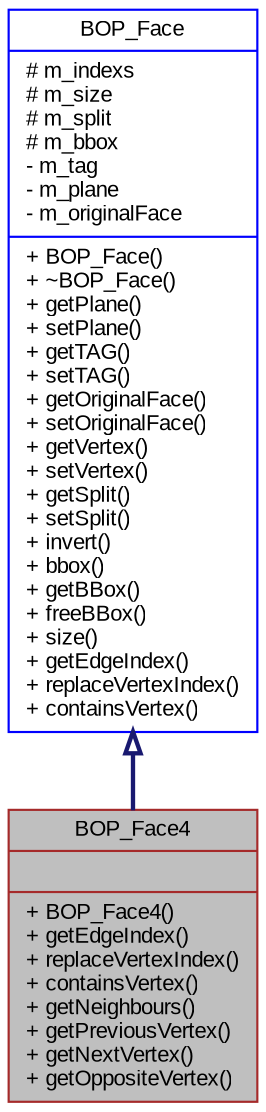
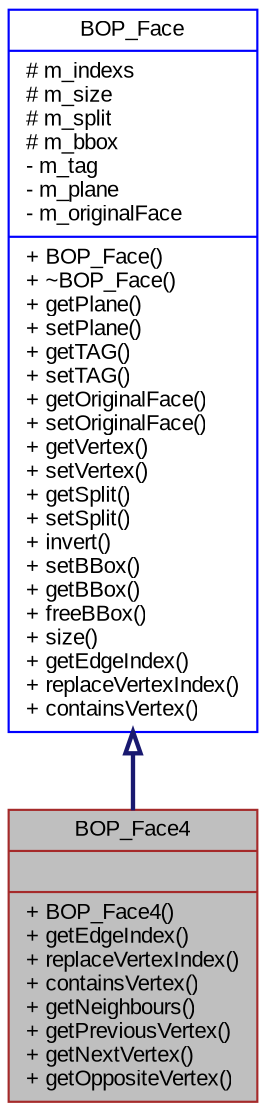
  digraph {
    fontname="Liberation Sans"
    node [fontname="Liberation Sans" fontsize=10 shape=record style=filled]
    n1 [color=brown fillcolor=grey75 fontcolor=black height=0.2 label="{BOP_Face4\n||+ BOP_Face4()\l+ getEdgeIndex()\l+ replaceVertexIndex()\l+ containsVertex()\l+ getNeighbours()\l+ getPreviousVertex()\l+ getNextVertex()\l+ getOppositeVertex()\l}" width=0.4]
-   n2 [color=blue fillcolor=white height=0.2 label="{BOP_Face\n|# m_indexs\l# m_size\l# m_split\l# m_bbox\l- m_tag\l- m_plane\l- m_originalFace\l|+ BOP_Face()\l+ ~BOP_Face()\l+ getPlane()\l+ setPlane()\l+ getTAG()\l+ setTAG()\l+ getOriginalFace()\l+ setOriginalFace()\l+ getVertex()\l+ setVertex()\l+ getSplit()\l+ setSplit()\l+ invert()\l+ bbox()\l+ getBBox()\l+ freeBBox()\l+ size()\l+ getEdgeIndex()\l+ replaceVertexIndex()\l+ containsVertex()\l}" width=0.4]
+   n2 [color=blue fillcolor=white height=0.2 label="{BOP_Face\n|# m_indexs\l# m_size\l# m_split\l# m_bbox\l- m_tag\l- m_plane\l- m_originalFace\l|+ BOP_Face()\l+ ~BOP_Face()\l+ getPlane()\l+ setPlane()\l+ getTAG()\l+ setTAG()\l+ getOriginalFace()\l+ setOriginalFace()\l+ getVertex()\l+ setVertex()\l+ getSplit()\l+ setSplit()\l+ invert()\l+ setBBox()\l+ getBBox()\l+ freeBBox()\l+ size()\l+ getEdgeIndex()\l+ replaceVertexIndex()\l+ containsVertex()\l}" width=0.4]
    n2 -> n1 [arrowtail=empty color=midnightblue dir=back fontname="Liberation Sans" fontsize=10 labelfontname=Helvetica labelfontsize=10 style=bold]
  }
